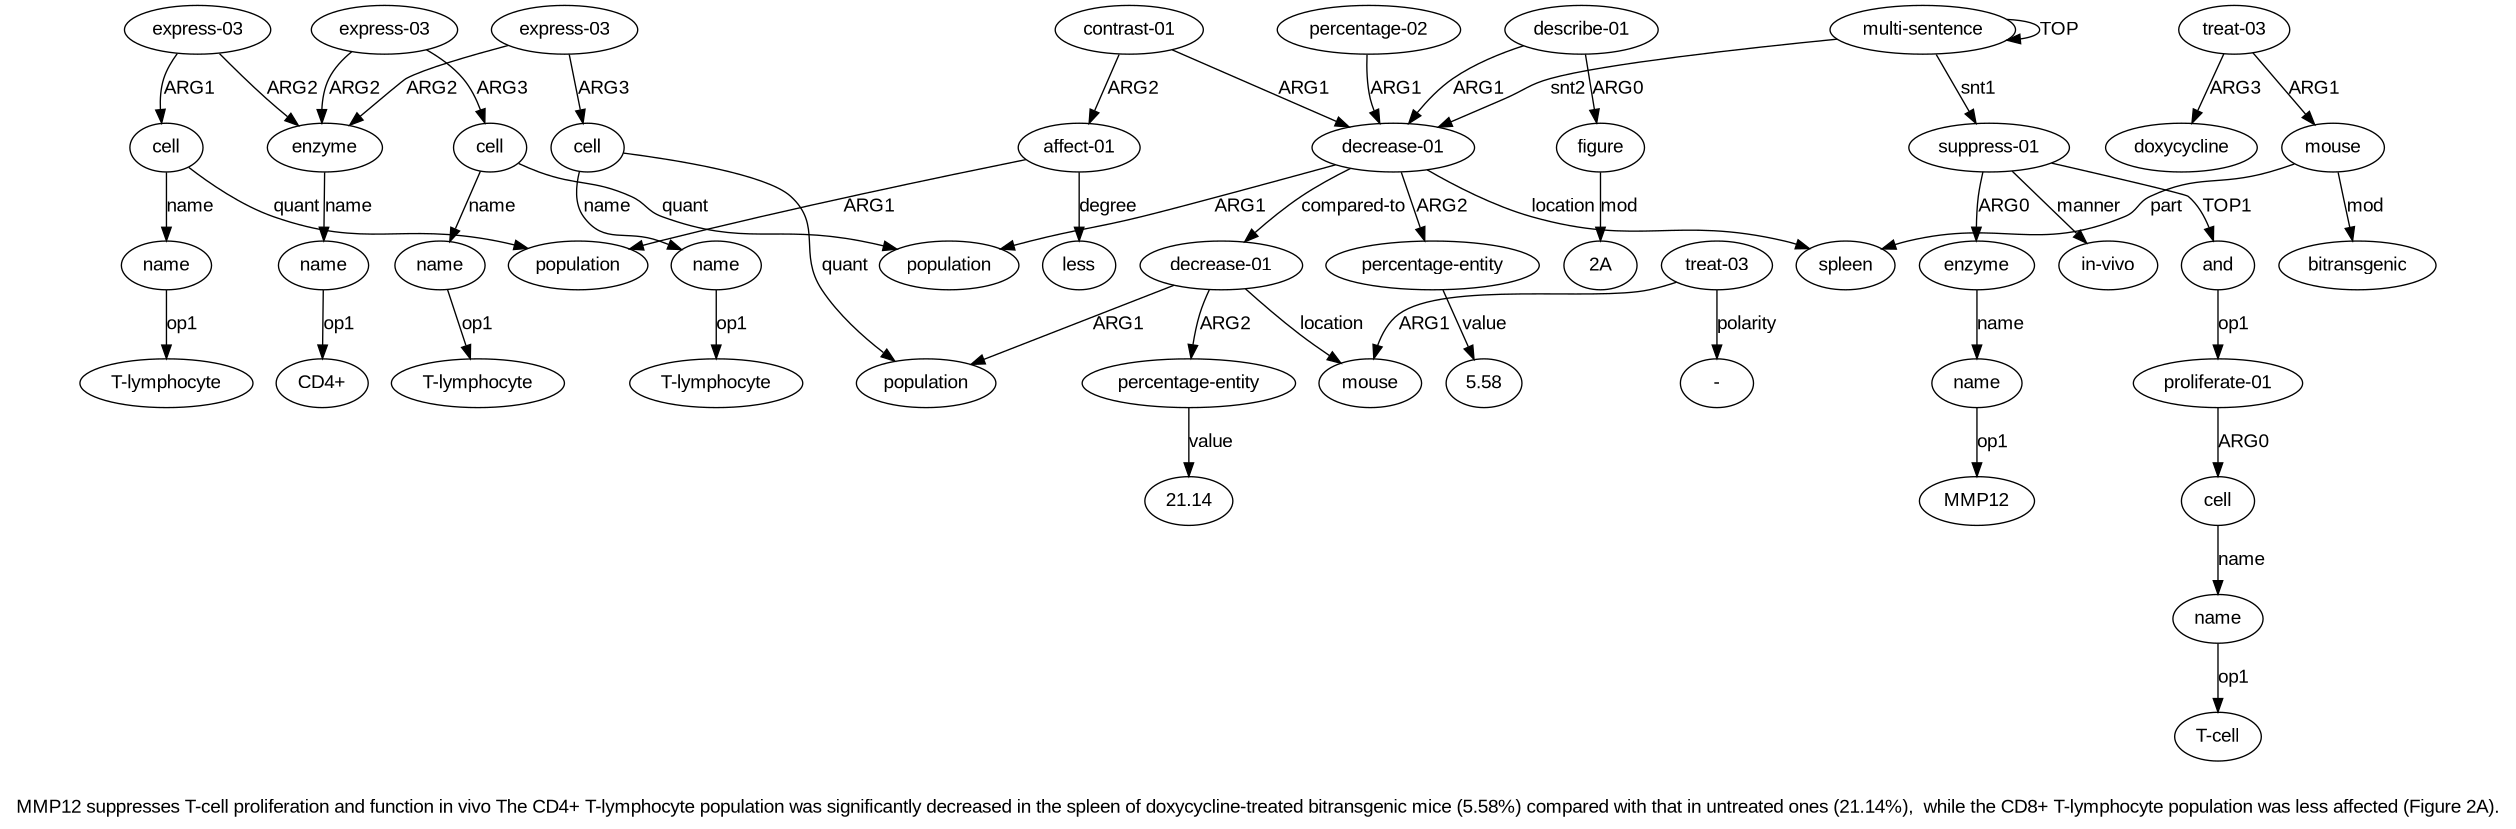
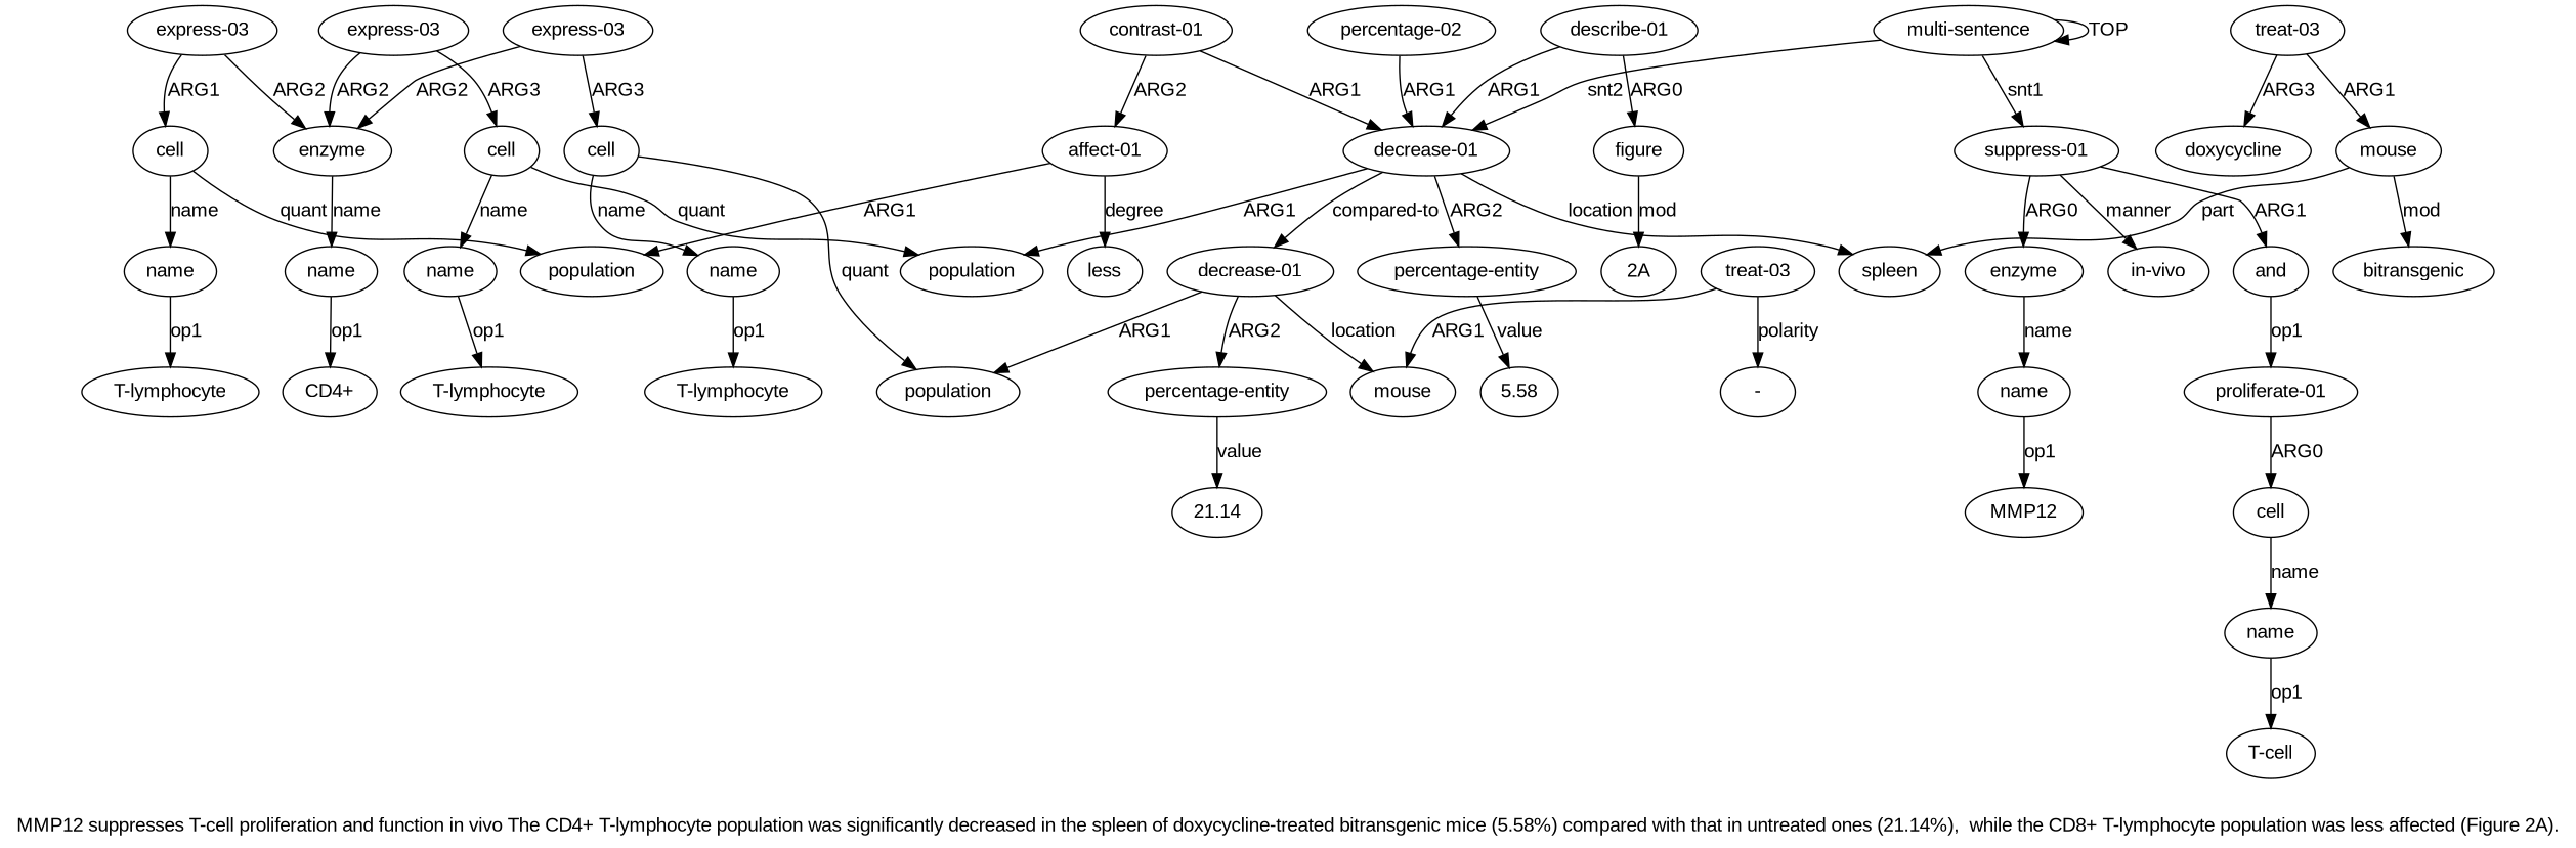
  digraph {
    fontname="Liberation Sans"
    label="MMP12 suppresses T-cell proliferation and function in vivo The CD4+ T-lymphocyte population was significantly decreased in the spleen of doxycycline-treated bitransgenic mice (5.58%) compared with that in untreated ones (21.14%),  while the CD8+ T-lymphocyte population was less affected (Figure 2A)."
    node [color=black fontname="Liberation Sans" gold_ind=-1 gold_label=name test_ind=-1 test_label=name]
    edge [color=black fontname="Liberation Sans" gold_label=ARG1 test_label=ARG1]
    n1 [gold_ind=20 gold_label=mouse label=mouse test_ind=20 test_label=mouse]
    n2 [gold_ind=23 gold_label=bitransgenic label=bitransgenic test_ind=23 test_label=bitransgenic]
    n3 [gold_ind=19 gold_label=spleen label=spleen test_ind=19 test_label=spleen]
    n4 [gold_ind=21 gold_label="treat-03" label="treat-03" test_ind=21 test_label="treat-03"]
    n5 [gold_ind=22 gold_label=doxycycline label=doxycycline test_ind=22 test_label=doxycycline]
    n6 [gold_ind=24 gold_label="decrease-01" label="decrease-01" test_ind=24 test_label="decrease-01"]
    n7 [gold_ind=25 gold_label=population label=population test_ind=25 test_label=population]
    n8 [gold_ind=29 gold_label="percentage-entity" label="percentage-entity" test_ind=29 test_label="percentage-entity"]
    n9 [gold_ind=30 gold_label=mouse label=mouse test_ind=30 test_label=mouse]
    n10 [gold_label=21.14 label=21.14 test_label=21.14]
    n11 [gold_ind=26 gold_label=cell label=cell test_ind=26 test_label=cell]
    n12 [gold_ind=27 label=name test_ind=27]
    n13 [gold_label="T-lymphocyte" label="T-lymphocyte" test_label="T-lymphocyte"]
    n14 [gold_ind=28 gold_label="express-03" label="express-03" test_ind=28 test_label="express-03"]
    n15 [gold_ind=15 gold_label=enzyme label=enzyme test_ind=15 test_label=enzyme]
    n16 [gold_ind=16 label=name test_ind=16]
    n17 [gold_label="CD4+" label="CD4+" test_label="CD4+"]
    n18 [gold_ind=31 gold_label="treat-03" label="treat-03" test_ind=31 test_label="treat-03"]
    n19 [gold_label="-" label="-" test_label="-"]
    n20 [gold_label="T-cell" label="T-cell" test_label="T-cell"]
    n21 [gold_ind=37 gold_label=cell label=cell test_ind=37 test_label=cell]
    n22 [gold_ind=36 gold_label=population label=population test_ind=36 test_label=population]
    n23 [gold_ind=38 label=name test_ind=38]
    n24 [gold_label="T-lymphocyte" label="T-lymphocyte" test_label="T-lymphocyte"]
    n25 [gold_label=MMP12 label=MMP12 test_label=MMP12]
    n26 [gold_label="2A" label="2A" test_label="2A"]
    n27 [gold_ind=33 gold_label=figure label=figure test_ind=33 test_label=figure]
    n28 [gold_ind=35 gold_label="affect-01" label="affect-01" test_ind=35 test_label="affect-01"]
    n29 [gold_ind=40 gold_label=less label=less test_ind=40 test_label=less]
    n30 [gold_ind=34 gold_label="contrast-01" label="contrast-01" test_ind=34 test_label="contrast-01"]
    n31 [gold_ind=10 gold_label="decrease-01" label="decrease-01" test_ind=10 test_label="decrease-01"]
    n32 [gold_ind=17 gold_label="percentage-entity" label="percentage-entity" test_ind=17 test_label="percentage-entity"]
    n33 [gold_ind=11 gold_label=population label=population test_ind=11 test_label=population]
    n34 [gold_label=5.58 label=5.58 test_label=5.58]
    n35 [gold_ind=32 gold_label="describe-01" label="describe-01" test_ind=32 test_label="describe-01"]
    n36 [gold_ind=14 gold_label="express-03" label="express-03" test_ind=14 test_label="express-03"]
    n37 [gold_ind=12 gold_label=cell label=cell test_ind=12 test_label=cell]
    n38 [gold_ind=13 label=name test_ind=13]
    n39 [gold_label="T-lymphocyte" label="T-lymphocyte" test_label="T-lymphocyte"]
    n40 [gold_ind=39 gold_label="express-03" label="express-03" test_ind=39 test_label="express-03"]
    n41 [gold_ind=18 gold_label="significant-02" label="percentage-02" test_ind=18 test_label="significant-02"]
    n42 [gold_ind=1 gold_label="suppress-01" label="suppress-01" test_ind=1 test_label="suppress-01"]
    n43 [gold_ind=2 gold_label=enzyme label=enzyme test_ind=2 test_label=enzyme]
    n44 [gold_ind=4 gold_label=and label=and test_ind=4 test_label=and]
    n45 [gold_ind=9 gold_label="in-vivo" label="in-vivo" test_ind=9 test_label="in-vivo"]
    n46 [gold_ind=3 label=name test_ind=3]
    n47 [gold_ind=5 gold_label="proliferate-01" label="proliferate-01" test_ind=5 test_label="proliferate-01"]
    n48 [gold_ind=6 gold_label=cell label=cell test_ind=6 test_label=cell]
    n49 [gold_ind=0 gold_label="multi-sentence" label="multi-sentence" test_ind=0 test_label="multi-sentence"]
    n50 [gold_ind=7 label=name test_ind=7]
    n1 -> n2 [gold_label=mod label=mod test_label=mod]
    n1 -> n3 [gold_label=part label=part test_label=part]
    n4 -> n1 [label=ARG1]
    n4 -> n5 [gold_label=ARG3 label=ARG3 test_label=ARG3]
    n6 -> n7 [label=ARG1]
    n6 -> n8 [gold_label=ARG2 label=ARG2 test_label=ARG2]
    n6 -> n9 [gold_label=location label=location test_label=location]
    n8 -> n10 [gold_label=value label=value test_label=value]
    n11 -> n7 [gold_label=quant label=quant test_label=quant]
    n11 -> n12 [gold_label=name label=name test_label=name]
    n12 -> n13 [gold_label=op1 label=op1 test_label=op1]
    n14 -> n11 [gold_label=ARG3 label=ARG3 test_label=ARG3]
    n14 -> n15 [gold_label=ARG2 label=ARG2 test_label=ARG2]
    n15 -> n16 [gold_label=name label=name test_label=name]
    n16 -> n17 [gold_label=op1 label=op1 test_label=op1]
    n18 -> n9 [label=ARG1]
    n18 -> n19 [gold_label=polarity label=polarity test_label=polarity]
    n21 -> n22 [gold_label=quant label=quant test_label=quant]
    n21 -> n23 [gold_label=name label=name test_label=name]
    n23 -> n24 [gold_label=op1 label=op1 test_label=op1]
    n27 -> n26 [gold_label=mod label=mod test_label=mod]
    n28 -> n22 [label=ARG1]
    n28 -> n29 [gold_label=degree label=degree test_label=degree]
    n30 -> n28 [gold_label=ARG2 label=ARG2 test_label=ARG2]
    n30 -> n31 [label=ARG1]
    n31 -> n3 [gold_label=location label=location test_label=location]
    n31 -> n6 [gold_label="compared-to" label="compared-to" test_label="compared-to"]
    n31 -> n32 [gold_label=ARG2 label=ARG2 test_label=ARG2]
    n31 -> n33 [label=ARG1]
    n32 -> n34 [gold_label=value label=value test_label=value]
    n35 -> n27 [gold_label=ARG0 label=ARG0 test_label=ARG0]
    n35 -> n31 [label=ARG1]
    n36 -> n15 [gold_label=ARG2 label=ARG2 test_label=ARG2]
    n36 -> n37 [gold_label=ARG3 label=ARG3 test_label=ARG3]
    n37 -> n33 [gold_label=quant label=quant test_label=quant]
    n37 -> n38 [gold_label=name label=name test_label=name]
    n38 -> n39 [gold_label=op1 label=op1 test_label=op1]
    n40 -> n15 [gold_label=ARG2 label=ARG2 test_label=ARG2]
    n40 -> n21 [label=ARG1]
    n41 -> n31 [label=ARG1]
    n42 -> n43 [gold_label=ARG0 label=ARG0 test_label=ARG0]
-   n42 -> n44 [label=TOP1]
+   n42 -> n44 [label=ARG1]
    n42 -> n45 [gold_label=manner label=manner test_label=manner]
    n43 -> n46 [gold_label=name label=name test_label=name]
    n44 -> n47 [gold_label=op1 label=op1 test_label=op1]
    n46 -> n25 [gold_label=op1 label=op1 test_label=op1]
    n47 -> n48 [gold_label=ARG0 label=ARG0 test_label=ARG0]
    n48 -> n50 [gold_label=name label=name test_label=name]
    n49 -> n31 [gold_label=snt2 label=snt2 test_label=snt2]
    n49 -> n42 [gold_label=snt1 label=snt1 test_label=snt1]
    n49 -> n49 [gold_label=TOP label=TOP test_label=TOP]
    n50 -> n20 [gold_label=op1 label=op1 test_label=op1]
  }
